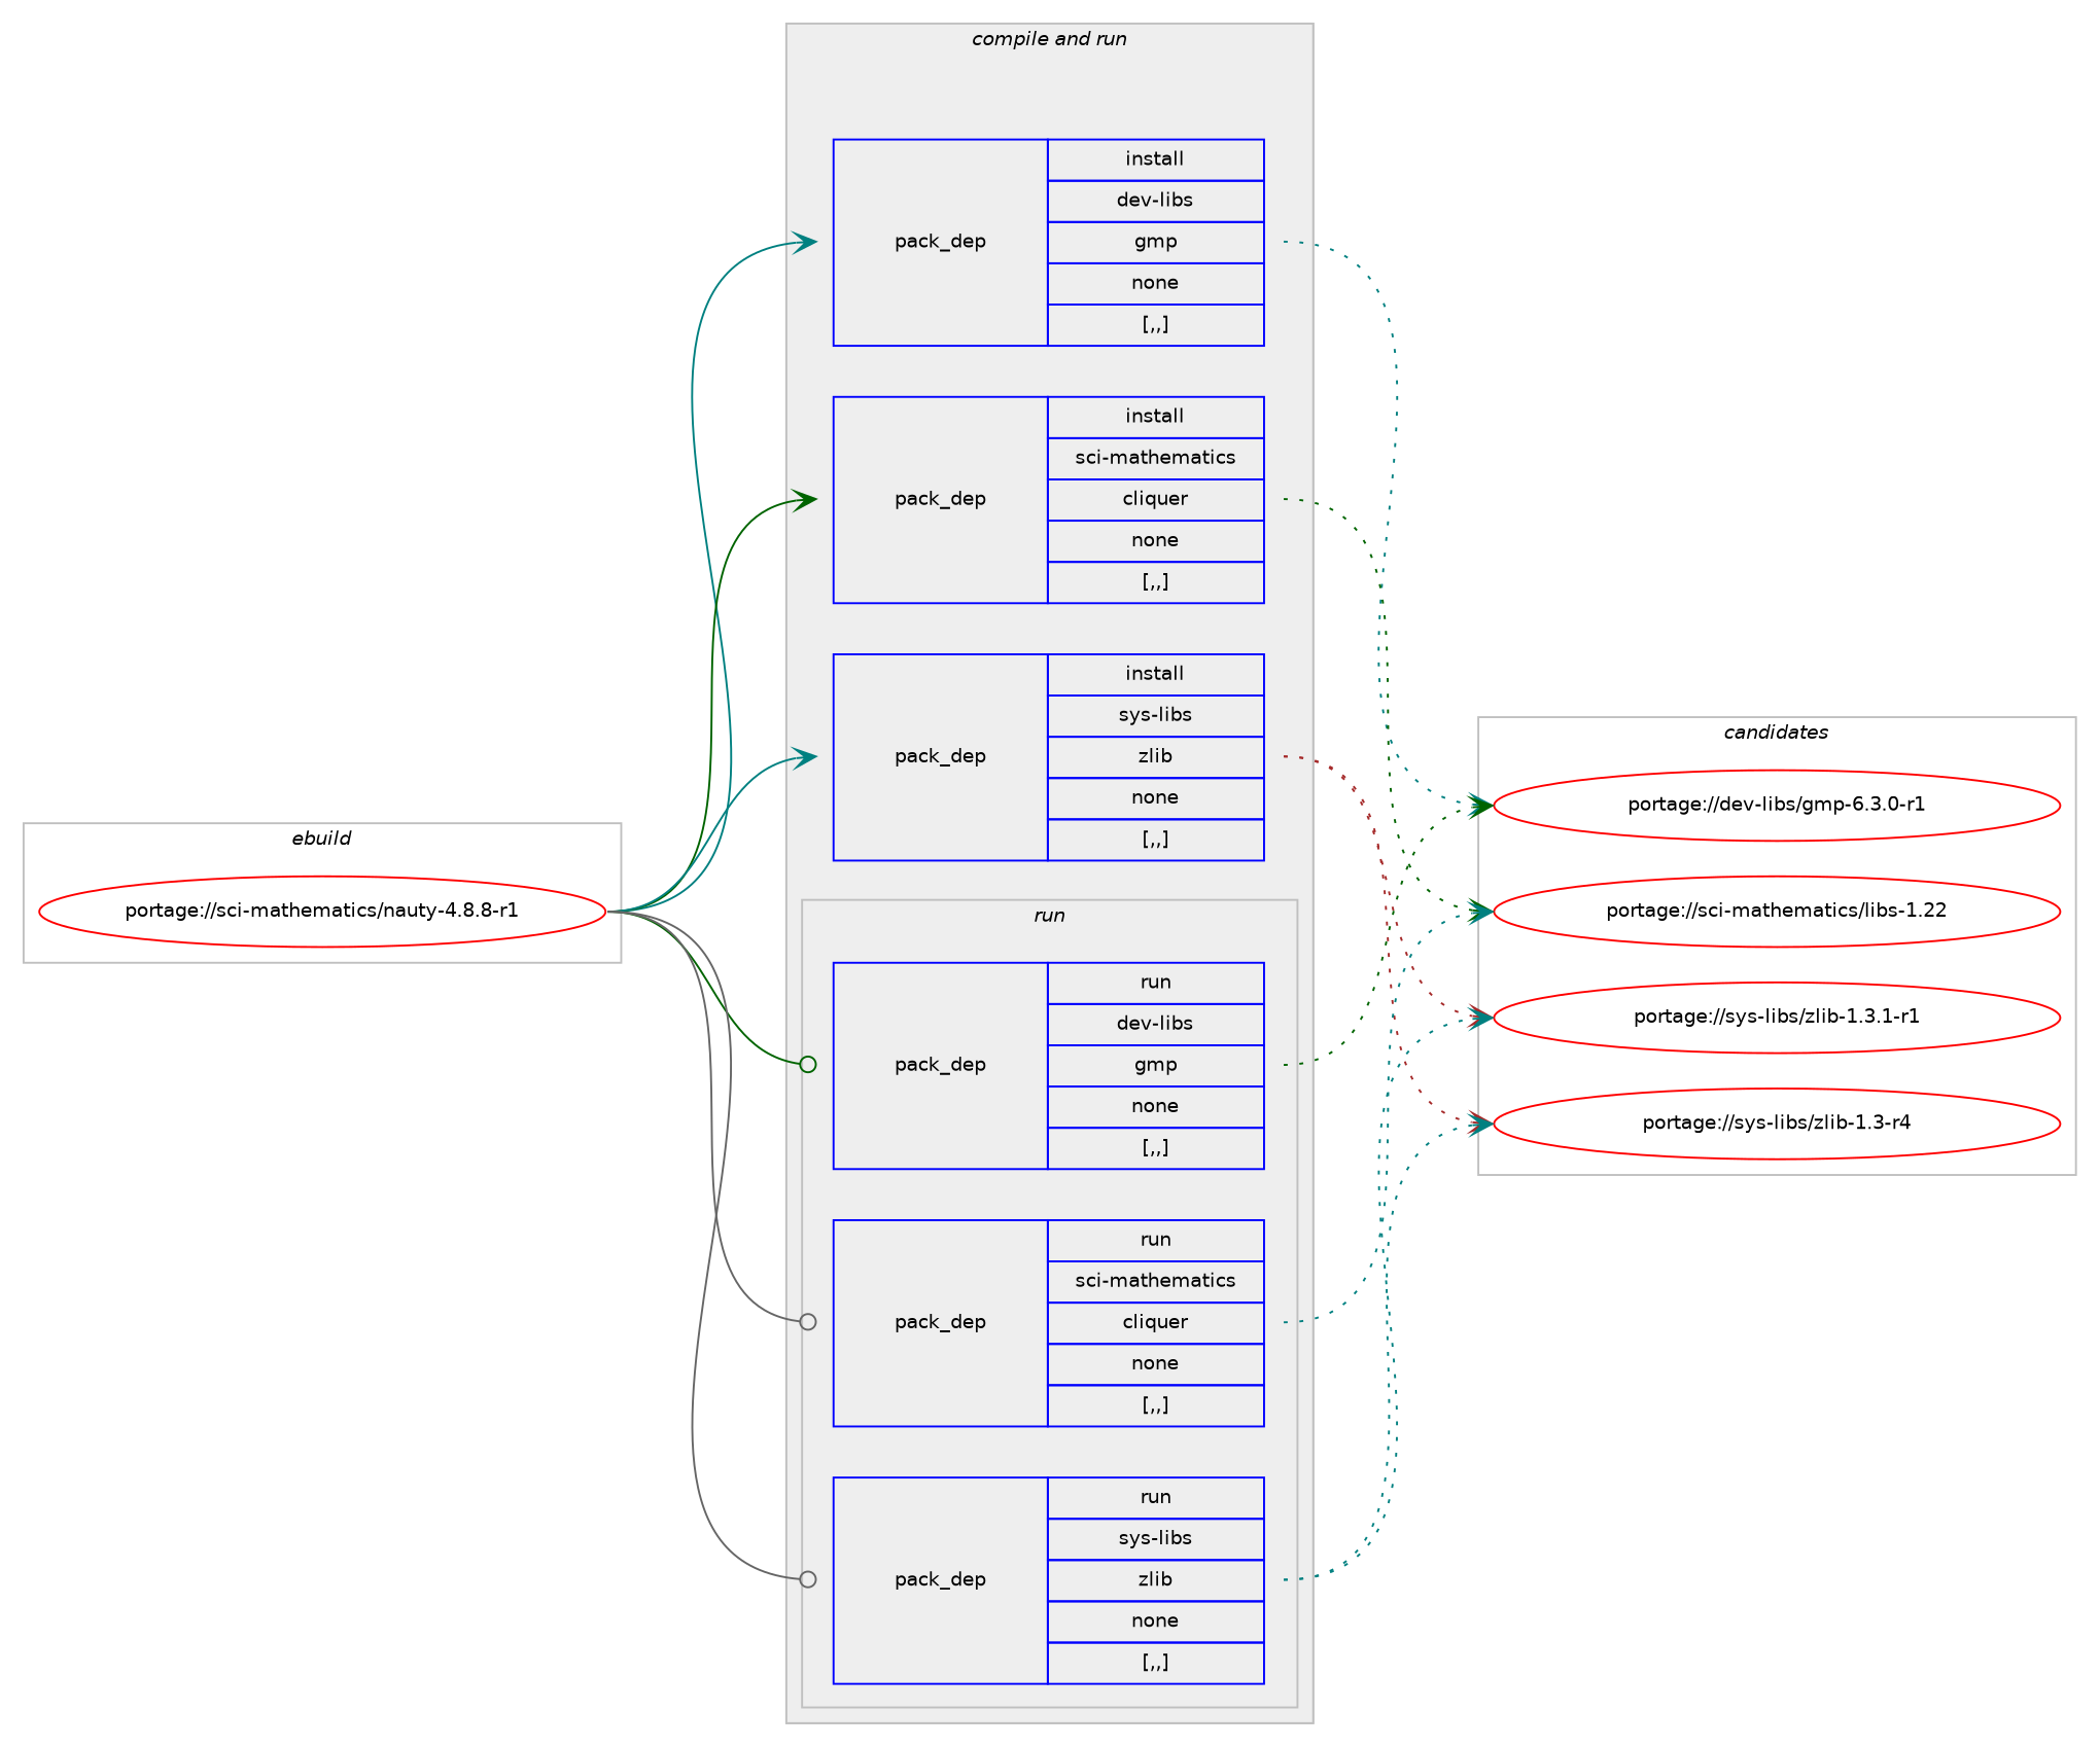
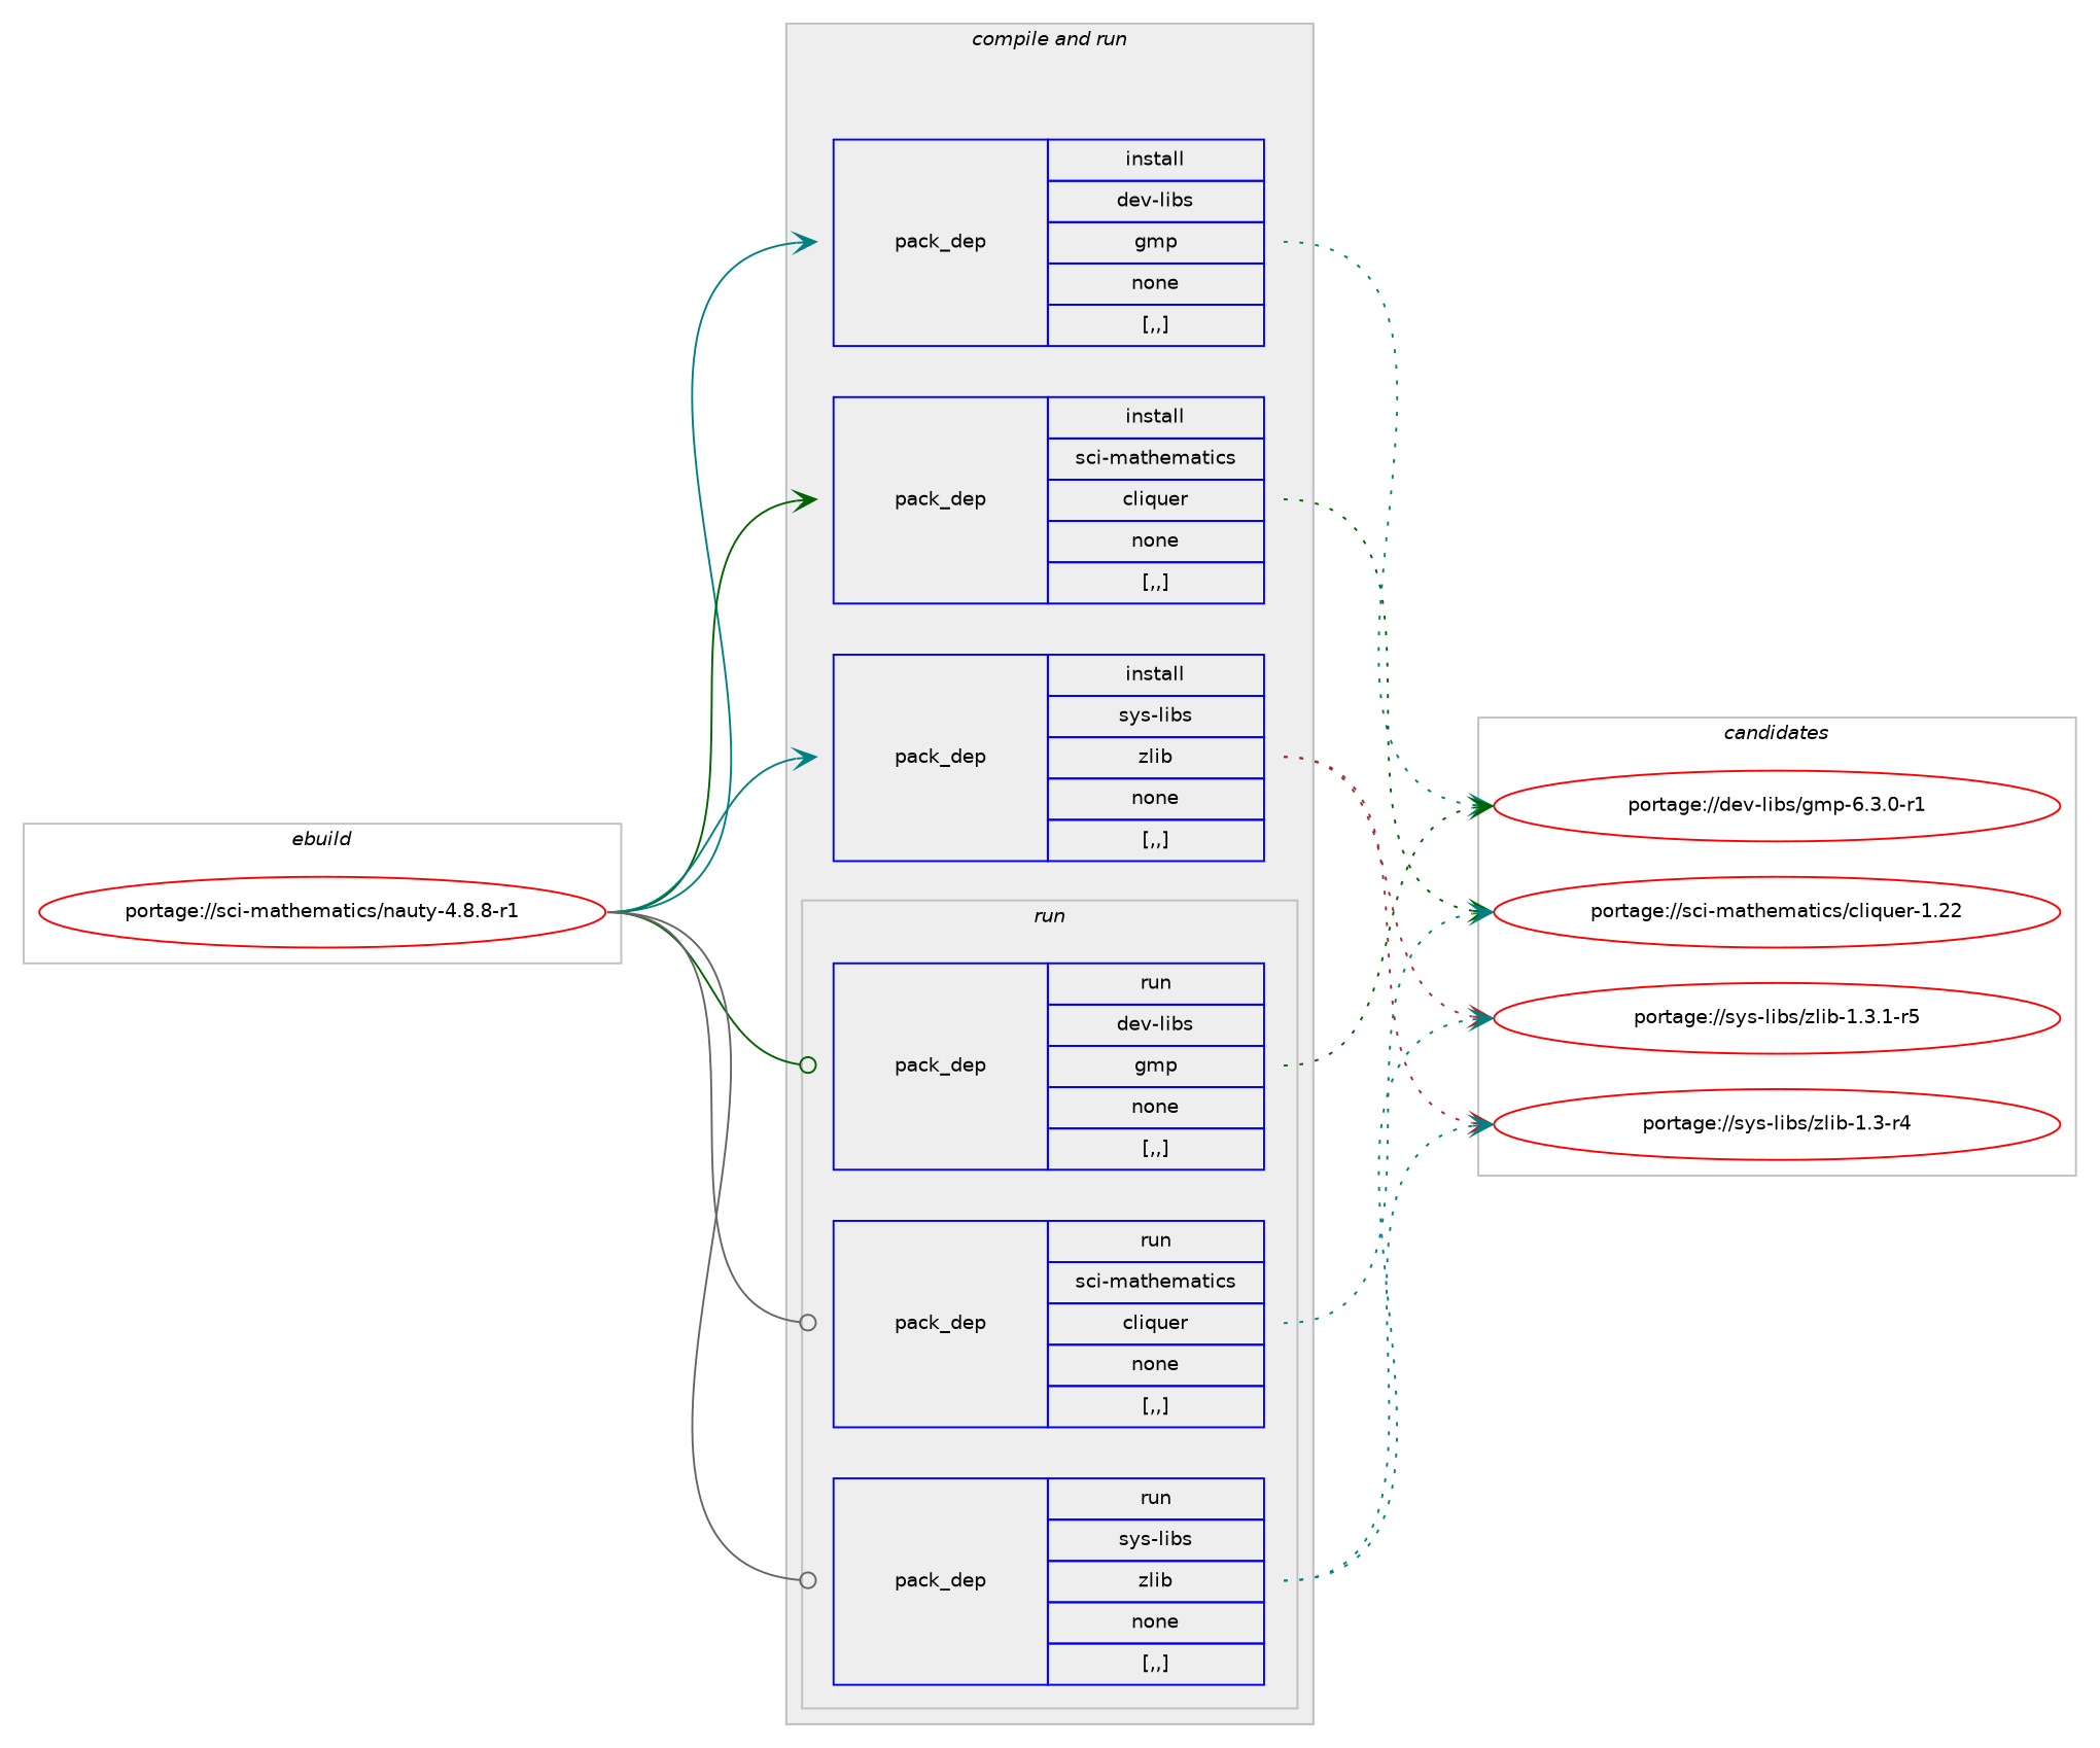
  digraph {
    compound=true
    concentrate=true
    fontname="DejaVu Sans"
    fontsize=10
    newrank=true
    rankdir=LR
    ranksep=1.5
    node [color=blue fontname="DejaVu Sans" fontsize=10 shape=none]
    edge [arrowhead=vee color=teal fontname="DejaVu Sans" headport=w style=dotted tailport=e weight=100]
    n1 [color=red label="portage://sci-mathematics/nauty-4.8.8-r1" width=4 shape=""]
    n2 [label=<<TABLE BORDER="0" CELLBORDER="1" CELLSPACING="0" CELLPADDING="4" WIDTH="220"><TR><TD ROWSPAN="6" CELLPADDING="30">pack_dep</TD></TR><TR><TD WIDTH="110">install</TD></TR><TR><TD>dev-libs</TD></TR><TR><TD>gmp</TD></TR><TR><TD>none</TD></TR><TR><TD>[,,]</TD></TR></TABLE>>]
    n3 [label=<<TABLE BORDER="0" CELLBORDER="1" CELLSPACING="0" CELLPADDING="4" WIDTH="220"><TR><TD ROWSPAN="6" CELLPADDING="30">pack_dep</TD></TR><TR><TD WIDTH="110">install</TD></TR><TR><TD>sci-mathematics</TD></TR><TR><TD>cliquer</TD></TR><TR><TD>none</TD></TR><TR><TD>[,,]</TD></TR></TABLE>>]
    n4 [label=<<TABLE BORDER="0" CELLBORDER="1" CELLSPACING="0" CELLPADDING="4" WIDTH="220"><TR><TD ROWSPAN="6" CELLPADDING="30">pack_dep</TD></TR><TR><TD WIDTH="110">install</TD></TR><TR><TD>sys-libs</TD></TR><TR><TD>zlib</TD></TR><TR><TD>none</TD></TR><TR><TD>[,,]</TD></TR></TABLE>>]
    n5 [label=<<TABLE BORDER="0" CELLBORDER="1" CELLSPACING="0" CELLPADDING="4" WIDTH="220"><TR><TD ROWSPAN="6" CELLPADDING="30">pack_dep</TD></TR><TR><TD WIDTH="110">run</TD></TR><TR><TD>dev-libs</TD></TR><TR><TD>gmp</TD></TR><TR><TD>none</TD></TR><TR><TD>[,,]</TD></TR></TABLE>>]
    n6 [label=<<TABLE BORDER="0" CELLBORDER="1" CELLSPACING="0" CELLPADDING="4" WIDTH="220"><TR><TD ROWSPAN="6" CELLPADDING="30">pack_dep</TD></TR><TR><TD WIDTH="110">run</TD></TR><TR><TD>sci-mathematics</TD></TR><TR><TD>cliquer</TD></TR><TR><TD>none</TD></TR><TR><TD>[,,]</TD></TR></TABLE>>]
    n7 [label=<<TABLE BORDER="0" CELLBORDER="1" CELLSPACING="0" CELLPADDING="4" WIDTH="220"><TR><TD ROWSPAN="6" CELLPADDING="30">pack_dep</TD></TR><TR><TD WIDTH="110">run</TD></TR><TR><TD>sys-libs</TD></TR><TR><TD>zlib</TD></TR><TR><TD>none</TD></TR><TR><TD>[,,]</TD></TR></TABLE>>]
    n8 [color=red label="portage://dev-libs/gmp-6.3.0-r1" width=4 shape=""]
-   n9 [color=red label="portage://sci-mathematics/libs-1.22" width=4 shape=""]
-   n10 [color=red label="portage://sys-libs/zlib-1.3.1-r1" width=4 shape=""]
+   n9 [color=red label="portage://sci-mathematics/cliquer-1.22" width=4 shape=""]
+   n10 [color=red label="portage://sys-libs/zlib-1.3.1-r5" width=4 shape=""]
    n11 [color=red label="portage://sys-libs/zlib-1.3-r4" width=4 shape=""]
    subgraph cluster_1 {
      color=gray
      label=<<i>ebuild</i>>
      n1
    }
    subgraph cluster_2 {
      color=gray
      label=<<i>dependencies</i>>
      subgraph cluster_3 {
        color=gray
        fillcolor="#eeeeee"
        label=<<i>compile</i>>
        style=filled
        subgraph sub_4 {
          color=gray
          fillcolor="#eeeeee"
          label=<<i>compile</i>>
          style=filled
          n2
        }
        subgraph sub_5 {
          color=gray
          fillcolor="#eeeeee"
          label=<<i>compile</i>>
          style=filled
          n3
        }
        subgraph sub_6 {
          color=gray
          fillcolor="#eeeeee"
          label=<<i>compile</i>>
          style=filled
          n4
        }
      }
      subgraph cluster_7 {
        color=gray
        fillcolor="#eeeeee"
        label=<<i>compile and run</i>>
        style=filled
      }
      subgraph cluster_8 {
        color=gray
        fillcolor="#eeeeee"
        label=<<i>run</i>>
        style=filled
        subgraph sub_9 {
          color=gray
          fillcolor="#eeeeee"
          label=<<i>run</i>>
          style=filled
          n5
        }
        subgraph sub_10 {
          color=gray
          fillcolor="#eeeeee"
          label=<<i>run</i>>
          style=filled
          n6
        }
        subgraph sub_11 {
          color=gray
          fillcolor="#eeeeee"
          label=<<i>run</i>>
          style=filled
          n7
        }
      }
    }
    subgraph cluster_12 {
      color=gray
      label=<<i>candidates</i>>
      rank=same
      subgraph sub_13 {
        color=black
        label=<<i>candidates</i>>
        nodesep=1
        rank=same
        n8
      }
      subgraph sub_14 {
        color=black
        label=<<i>candidates</i>>
        nodesep=1
        rank=same
        n9
      }
      subgraph sub_15 {
        color=black
        label=<<i>candidates</i>>
        nodesep=1
        rank=same
        n8
      }
      subgraph sub_16 {
        color=black
        label=<<i>candidates</i>>
        nodesep=1
        rank=same
        n10
        n11
      }
      subgraph sub_17 {
        color=black
        label=<<i>candidates</i>>
        nodesep=1
        rank=same
        n9
      }
      subgraph sub_18 {
        color=black
        label=<<i>candidates</i>>
        nodesep=1
        rank=same
        n10
        n11
      }
    }
    n1 -> n2 [style=solid weight=20]
    n1 -> n3 [color=darkgreen style=solid weight=20]
    n1 -> n4 [style=solid weight=20]
    n1 -> n5 [arrowhead=odot color=darkgreen style=solid weight=20]
    n1 -> n6 [arrowhead=odot color=gray40 style=solid weight=20]
    n1 -> n7 [arrowhead=odot color=gray40 style=solid weight=20]
    n2 -> n8
    n3 -> n9 [color=darkgreen]
    n4 -> n10 [color=brown]
    n4 -> n11 [color=brown]
    n5 -> n8 [color=darkgreen]
    n6 -> n9
    n7 -> n10
    n7 -> n11
  }
